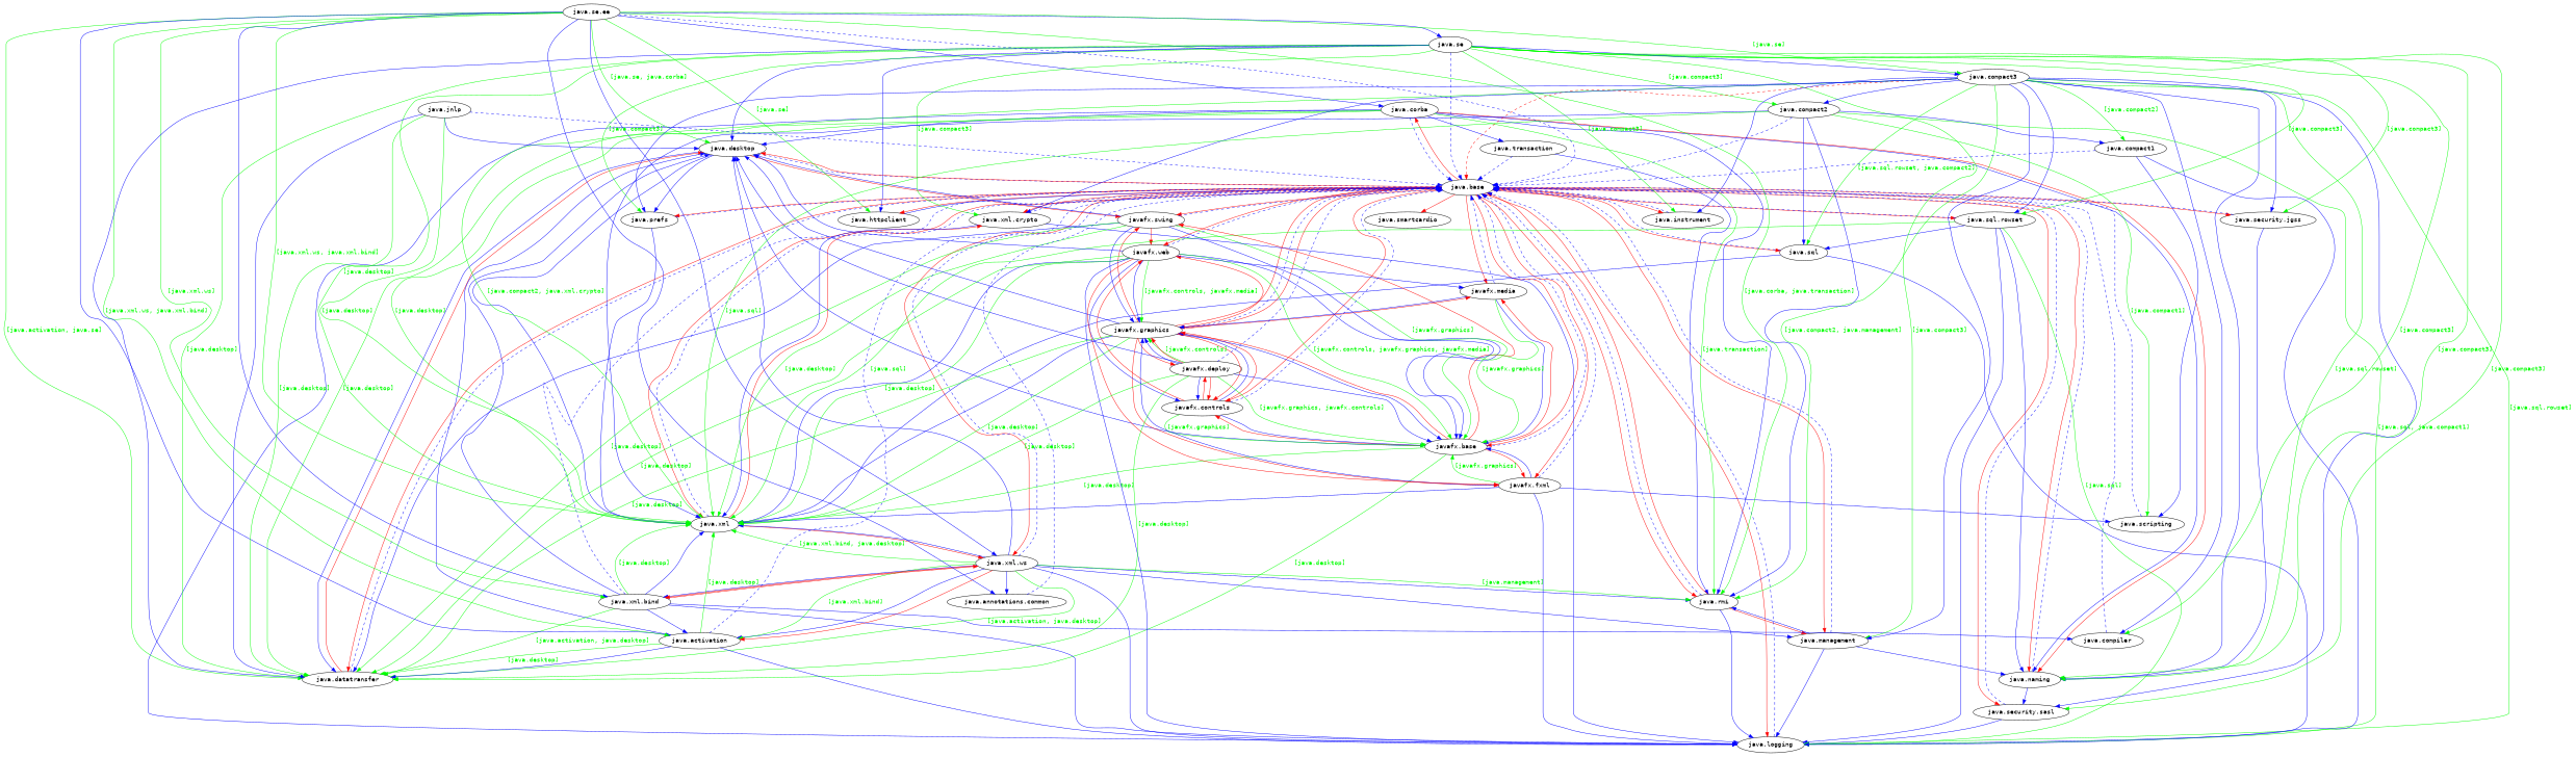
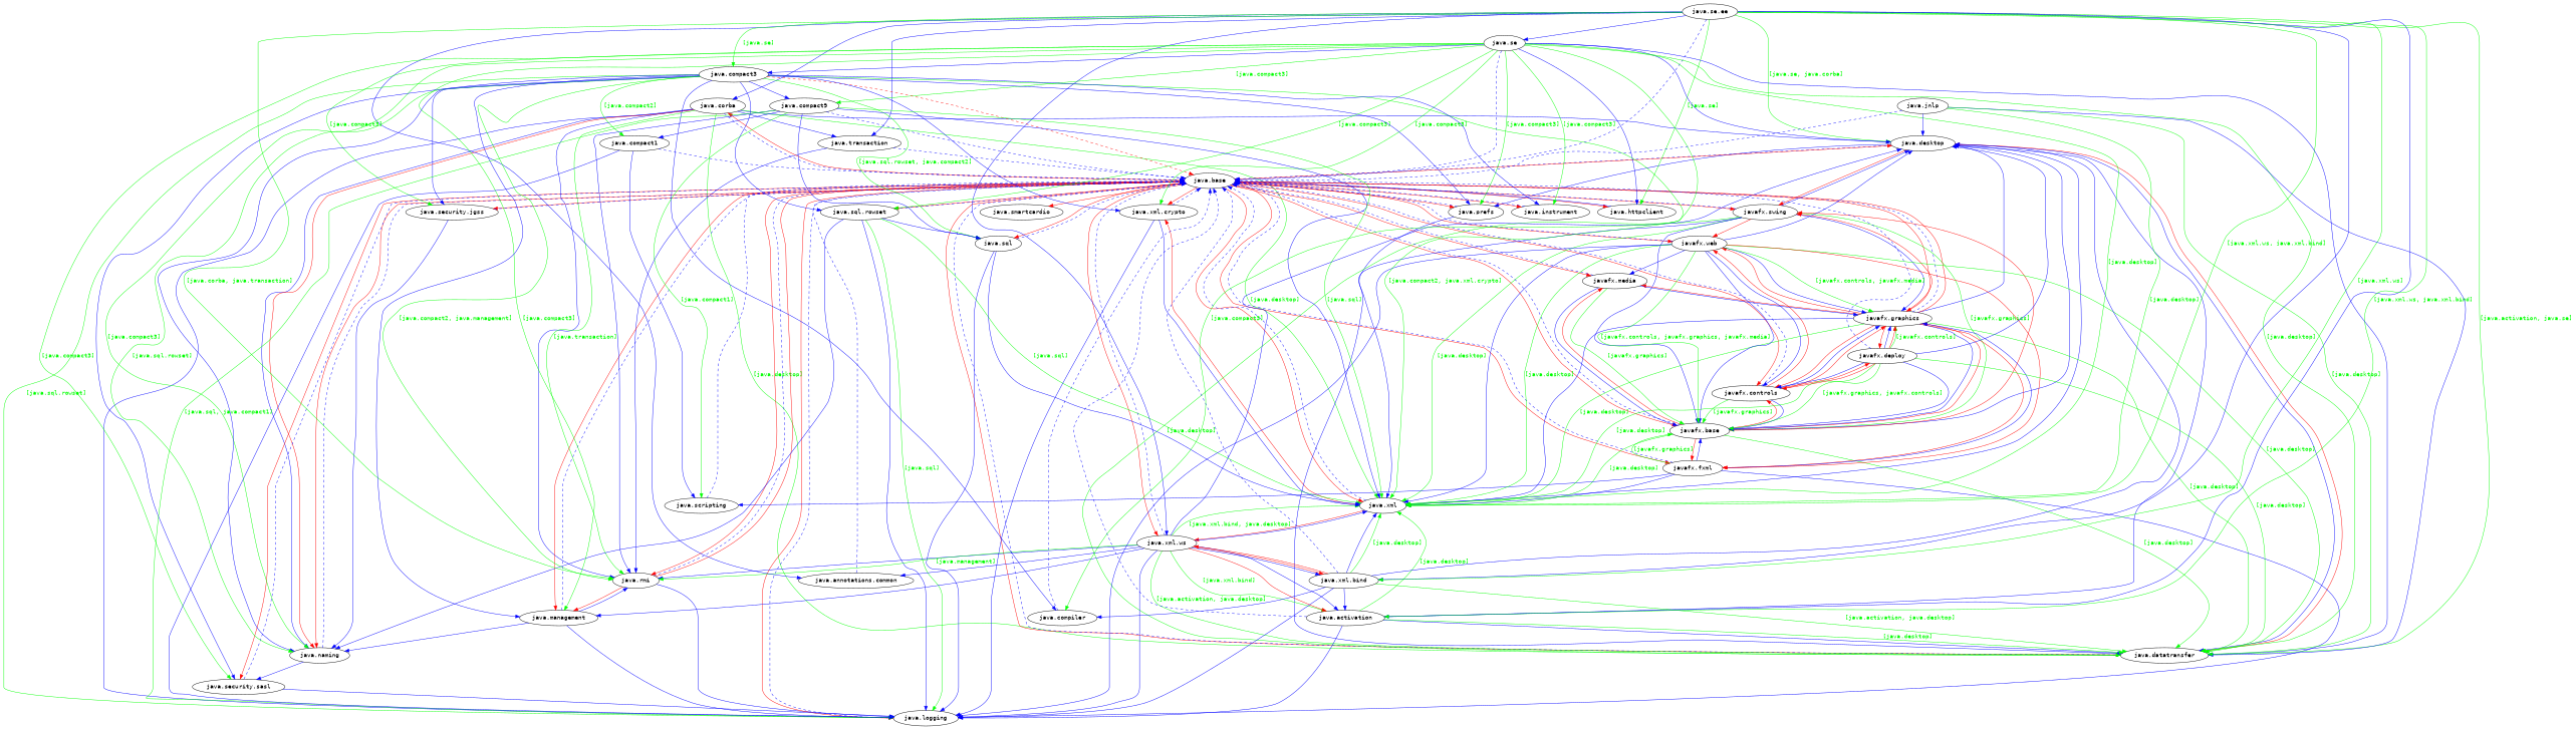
  digraph {
    node [fontname=Consolas shape=ellipse]
    edge [color="#0000ff" fontcolor="#0000ff" fontname=Consolas weight=8]
    n1 [label="java.corba"]
    n2 [label="java.desktop"]
    n3 [label="java.transaction"]
    n4 [label="java.rmi"]
    n5 [label="java.logging"]
    n6 [label="java.naming"]
    n7 [label="java.base"]
    n8 [label="java.xml"]
    n9 [label="java.datatransfer"]
    n10 [label="java.prefs"]
    n11 [label="javafx.swing"]
    n12 [label="java.management"]
    n13 [label="java.security.sasl"]
    n14 [label="java.sql.rowset"]
    n15 [label="java.sql"]
    n16 [label="java.xml.ws"]
    n17 [label="java.httpclient"]
    n18 [label="javafx.base"]
    n19 [label="javafx.controls"]
    n20 [label="javafx.graphics"]
    n21 [label="javafx.fxml"]
    n22 [label="javafx.media"]
    n23 [label="javafx.web"]
    n24 [label="java.instrument"]
    n25 [label="java.smartcardio"]
    n26 [label="java.xml.crypto"]
    n27 [label="java.security.jgss"]
    n28 [label="java.activation"]
    n29 [label="java.annotations.common"]
    n30 [label="java.xml.bind"]
    n31 [label="javafx.deploy"]
    n32 [label="java.scripting"]
    n33 [label="java.se.ee"]
    n34 [label="java.se"]
    n35 [label="java.compact3"]
-   n36 [label="java.compact2"]
+   n36 [label="java.compact9"]
    n37 [label="java.compiler"]
    n38 [label="java.compact1"]
    n39 [label="java.jnlp"]
    n1 -> n2
    n1 -> n3
    n1 -> n4
    n1 -> n4 [color="#00ff00" fontcolor="#00ff00" label="[java.transaction]" weight=4]
    n1 -> n5
    n1 -> n6
    n1 -> n6 [color="#ff0000" fontcolor="#ff0000" weight=2]
    n1 -> n7 [style=dashed weight=16]
    n1 -> n8 [color="#00ff00" fontcolor="#00ff00" label="[java.desktop]" weight=4]
    n1 -> n9 [color="#00ff00" fontcolor="#00ff00" label="[java.desktop]" weight=4]
    n2 -> n7 [style=dashed weight=16]
    n2 -> n8
    n2 -> n9
    n2 -> n10
    n2 -> n11 [color="#ff0000" fontcolor="#ff0000" weight=2]
    n3 -> n4
    n3 -> n7 [style=dashed weight=16]
    n4 -> n5
    n4 -> n7 [style=dashed weight=16]
    n4 -> n7 [color="#ff0000" fontcolor="#ff0000" weight=2]
    n4 -> n12 [color="#ff0000" fontcolor="#ff0000" weight=2]
    n5 -> n7 [style=dashed weight=16]
    n6 -> n7 [style=dashed weight=16]
    n6 -> n13
    n7 -> n1 [color="#ff0000" fontcolor="#ff0000" weight=2]
    n7 -> n2 [color="#ff0000" fontcolor="#ff0000" weight=2]
    n7 -> n4 [color="#ff0000" fontcolor="#ff0000" weight=2]
    n7 -> n5 [color="#ff0000" fontcolor="#ff0000" weight=2]
    n7 -> n6 [color="#ff0000" fontcolor="#ff0000" weight=2]
    n7 -> n8 [color="#ff0000" fontcolor="#ff0000" weight=2]
    n7 -> n9 [color="#ff0000" fontcolor="#ff0000" weight=2]
    n7 -> n10 [color="#ff0000" fontcolor="#ff0000" weight=2]
    n7 -> n11 [color="#ff0000" fontcolor="#ff0000" weight=2]
    n7 -> n12 [color="#ff0000" fontcolor="#ff0000" weight=2]
    n7 -> n13 [color="#ff0000" fontcolor="#ff0000" weight=2]
    n7 -> n14 [color="#ff0000" fontcolor="#ff0000" weight=2]
    n7 -> n15 [color="#ff0000" fontcolor="#ff0000" weight=2]
    n7 -> n16 [color="#ff0000" fontcolor="#ff0000" weight=2]
    n7 -> n17 [color="#ff0000" fontcolor="#ff0000" weight=2]
    n7 -> n18 [color="#ff0000" fontcolor="#ff0000" weight=2]
    n7 -> n19 [color="#ff0000" fontcolor="#ff0000" weight=2]
    n7 -> n20 [color="#ff0000" fontcolor="#ff0000" weight=2]
    n7 -> n21 [color="#ff0000" fontcolor="#ff0000" weight=2]
    n7 -> n22 [color="#ff0000" fontcolor="#ff0000" weight=2]
    n7 -> n23 [color="#ff0000" fontcolor="#ff0000" weight=2]
    n7 -> n24 [color="#ff0000" fontcolor="#ff0000" weight=2]
    n7 -> n25 [color="#ff0000" fontcolor="#ff0000" weight=2]
    n7 -> n26 [color="#ff0000" fontcolor="#ff0000" weight=2]
    n7 -> n27 [color="#ff0000" fontcolor="#ff0000" weight=2]
    n8 -> n7 [style=dashed weight=16]
    n8 -> n16 [color="#ff0000" fontcolor="#ff0000" weight=2]
    n8 -> n26 [color="#ff0000" fontcolor="#ff0000" weight=2]
    n9 -> n2 [color="#ff0000" fontcolor="#ff0000" weight=2]
    n9 -> n7 [style=dashed weight=16]
    n10 -> n7 [style=dashed weight=16]
    n10 -> n8
    n11 -> n2
    n11 -> n7 [style=dashed weight=16]
    n11 -> n8 [color="#00ff00" fontcolor="#00ff00" label="[java.desktop]" weight=4]
    n11 -> n9
    n11 -> n9 [color="#00ff00" fontcolor="#00ff00" label="[java.desktop]" weight=4]
    n11 -> n18
    n11 -> n18 [color="#00ff00" fontcolor="#00ff00" label="[javafx.graphics]" weight=4]
    n11 -> n20
    n11 -> n23 [color="#ff0000" fontcolor="#ff0000" weight=2]
    n12 -> n4
    n12 -> n5
    n12 -> n6
    n12 -> n7 [style=dashed weight=16]
    n13 -> n5
    n13 -> n7 [style=dashed weight=16]
    n14 -> n5
    n14 -> n5 [color="#00ff00" fontcolor="#00ff00" label="[java.sql]" weight=4]
    n14 -> n6
    n14 -> n7 [style=dashed weight=16]
    n14 -> n8 [color="#00ff00" fontcolor="#00ff00" label="[java.sql]" weight=4]
    n14 -> n15
    n15 -> n5
    n15 -> n7 [style=dashed weight=16]
    n15 -> n8
    n16 -> n2
    n16 -> n4
    n16 -> n4 [color="#00ff00" fontcolor="#00ff00" label="[java.management]" weight=4]
    n16 -> n5
    n16 -> n7 [style=dashed weight=16]
    n16 -> n8
    n16 -> n8 [color="#00ff00" fontcolor="#00ff00" label="[java.xml.bind, java.desktop]" weight=4]
    n16 -> n9 [color="#00ff00" fontcolor="#00ff00" label="[java.activation, java.desktop]" weight=4]
    n16 -> n12
    n16 -> n28
    n16 -> n28 [color="#00ff00" fontcolor="#00ff00" label="[java.xml.bind]" weight=4]
    n16 -> n28 [color="#ff0000" fontcolor="#ff0000" weight=2]
    n16 -> n29
    n16 -> n30
    n16 -> n30 [color="#ff0000" fontcolor="#ff0000" weight=2]
    n17 -> n7
    n18 -> n2
    n18 -> n7 [style=dashed weight=16]
    n18 -> n8 [color="#00ff00" fontcolor="#00ff00" label="[java.desktop]" weight=4]
    n18 -> n9 [color="#00ff00" fontcolor="#00ff00" label="[java.desktop]" weight=4]
    n18 -> n11 [color="#ff0000" fontcolor="#ff0000" weight=2]
    n18 -> n19 [color="#ff0000" fontcolor="#ff0000" weight=2]
    n18 -> n20 [color="#ff0000" fontcolor="#ff0000" weight=2]
    n18 -> n21 [color="#ff0000" fontcolor="#ff0000" weight=2]
    n18 -> n22 [color="#ff0000" fontcolor="#ff0000" weight=2]
    n19 -> n7 [style=dashed weight=16]
    n19 -> n18
    n19 -> n18 [color="#00ff00" fontcolor="#00ff00" label="[javafx.graphics]" weight=4]
    n19 -> n20
    n19 -> n20 [color="#ff0000" fontcolor="#ff0000" weight=2]
    n19 -> n23 [color="#ff0000" fontcolor="#ff0000" weight=2]
    n19 -> n31 [color="#ff0000" fontcolor="#ff0000" weight=2]
    n20 -> n2
    n20 -> n7 [style=dashed weight=16]
    n20 -> n7 [color="#ff0000" fontcolor="#ff0000" weight=2]
    n20 -> n8
    n20 -> n8 [color="#00ff00" fontcolor="#00ff00" label="[java.desktop]" weight=4]
    n20 -> n9 [color="#00ff00" fontcolor="#00ff00" label="[java.desktop]" weight=4]
    n20 -> n11 [color="#ff0000" fontcolor="#ff0000" weight=2]
    n20 -> n18
    n20 -> n19 [color="#ff0000" fontcolor="#ff0000" weight=2]
    n20 -> n21 [color="#ff0000" fontcolor="#ff0000" weight=2]
    n20 -> n22 [color="#ff0000" fontcolor="#ff0000" weight=2]
    n20 -> n23 [color="#ff0000" fontcolor="#ff0000" weight=2]
    n20 -> n31 [color="#ff0000" fontcolor="#ff0000" weight=2]
    n21 -> n5
    n21 -> n7 [style=dashed weight=16]
    n21 -> n8
    n21 -> n18
    n21 -> n18 [color="#00ff00" fontcolor="#00ff00" label="[javafx.graphics]" weight=4]
    n21 -> n20
    n21 -> n32
    n22 -> n7 [style=dashed weight=16]
    n22 -> n18
    n22 -> n18 [color="#00ff00" fontcolor="#00ff00" label="[javafx.graphics]" weight=4]
    n22 -> n20
    n23 -> n2
    n23 -> n5
    n23 -> n7 [style=dashed weight=16]
    n23 -> n8
    n23 -> n8 [color="#00ff00" fontcolor="#00ff00" label="[java.desktop]" weight=4]
    n23 -> n9 [color="#00ff00" fontcolor="#00ff00" label="[java.desktop]" weight=4]
    n23 -> n18
    n23 -> n18 [color="#00ff00" fontcolor="#00ff00" label="[javafx.controls, javafx.graphics, javafx.media]" weight=4]
    n23 -> n19
    n23 -> n20
    n23 -> n20 [color="#00ff00" fontcolor="#00ff00" label="[javafx.controls, javafx.media]" weight=4]
    n23 -> n21 [color="#ff0000" fontcolor="#ff0000" weight=2]
    n23 -> n22
    n24 -> n7 [style=dashed weight=16]
    n26 -> n5
    n26 -> n7 [style=dashed weight=16]
    n26 -> n8
    n27 -> n6
    n27 -> n7 [style=dashed weight=16]
    n28 -> n2
    n28 -> n5
    n28 -> n7 [style=dashed weight=16]
    n28 -> n8 [color="#00ff00" fontcolor="#00ff00" label="[java.desktop]" weight=4]
    n28 -> n9
    n28 -> n9 [color="#00ff00" fontcolor="#00ff00" label="[java.desktop]" weight=4]
    n29 -> n7 [style=dashed weight=16]
    n30 -> n2
    n30 -> n5
    n30 -> n7 [style=dashed weight=16]
    n30 -> n8
    n30 -> n8 [color="#00ff00" fontcolor="#00ff00" label="[java.desktop]" weight=4]
    n30 -> n9 [color="#00ff00" fontcolor="#00ff00" label="[java.activation, java.desktop]" weight=4]
    n30 -> n16 [color="#ff0000" fontcolor="#ff0000" weight=2]
    n30 -> n28
    n30 -> n37
    n31 -> n2
    n31 -> n7 [style=dashed weight=16]
    n31 -> n8 [color="#00ff00" fontcolor="#00ff00" label="[java.desktop]" weight=4]
    n31 -> n9 [color="#00ff00" fontcolor="#00ff00" label="[java.desktop]" weight=4]
    n31 -> n18
    n31 -> n18 [color="#00ff00" fontcolor="#00ff00" label="[javafx.graphics, javafx.controls]" weight=4]
    n31 -> n19
    n31 -> n19 [color="#ff0000" fontcolor="#ff0000" weight=2]
    n31 -> n20
    n31 -> n20 [color="#00ff00" fontcolor="#00ff00" label="[javafx.controls]" weight=4]
    n31 -> n20 [color="#ff0000" fontcolor="#ff0000" weight=2]
    n32 -> n7 [style=dashed weight=16]
    n33 -> n1
    n33 -> n2 [color="#00ff00" fontcolor="#00ff00" label="[java.se, java.corba]" weight=4]
+   n33 -> n3
    n33 -> n4 [color="#00ff00" fontcolor="#00ff00" label="[java.corba, java.transaction]" weight=4]
    n33 -> n7 [style=dashed weight=16]
    n33 -> n8 [color="#00ff00" fontcolor="#00ff00" label="[java.xml.ws, java.xml.bind]" weight=4]
    n33 -> n9 [color="#00ff00" fontcolor="#00ff00" label="[java.activation, java.se]" weight=4]
    n33 -> n16
    n33 -> n17 [color="#00ff00" fontcolor="#00ff00" label="[java.se]" weight=4]
    n33 -> n28
    n33 -> n28 [color="#00ff00" fontcolor="#00ff00" label="[java.xml.ws, java.xml.bind]" weight=4]
    n33 -> n29
    n33 -> n30
    n33 -> n30 [color="#00ff00" fontcolor="#00ff00" label="[java.xml.ws]" weight=4]
    n33 -> n34
    n33 -> n35 [color="#00ff00" fontcolor="#00ff00" label="[java.se]" weight=4]
    n34 -> n2
    n34 -> n6 [color="#00ff00" fontcolor="#00ff00" label="[java.compact3]" weight=4]
    n34 -> n7 [style=dashed weight=16]
    n34 -> n8 [color="#00ff00" fontcolor="#00ff00" label="[java.desktop]" weight=4]
    n34 -> n9
    n34 -> n9 [color="#00ff00" fontcolor="#00ff00" label="[java.desktop]" weight=4]
    n34 -> n10 [color="#00ff00" fontcolor="#00ff00" label="[java.compact3]" weight=4]
    n34 -> n12 [color="#00ff00" fontcolor="#00ff00" label="[java.compact3]" weight=4]
    n34 -> n13 [color="#00ff00" fontcolor="#00ff00" label="[java.compact3]" weight=4]
    n34 -> n14 [color="#00ff00" fontcolor="#00ff00" label="[java.compact3]" weight=4]
    n34 -> n17
    n34 -> n24 [color="#00ff00" fontcolor="#00ff00" label="[java.compact3]" weight=4]
    n34 -> n26 [color="#00ff00" fontcolor="#00ff00" label="[java.compact3]" weight=4]
    n34 -> n27 [color="#00ff00" fontcolor="#00ff00" label="[java.compact3]" weight=4]
    n34 -> n35
    n34 -> n36 [color="#00ff00" fontcolor="#00ff00" label="[java.compact3]" weight=4]
    n34 -> n37 [color="#00ff00" fontcolor="#00ff00" label="[java.compact3]" weight=4]
    n35 -> n4 [color="#00ff00" fontcolor="#00ff00" label="[java.compact2, java.management]" weight=4]
    n35 -> n5 [color="#00ff00" fontcolor="#00ff00" label="[java.sql.rowset]" weight=4]
    n35 -> n6
    n35 -> n6 [color="#00ff00" fontcolor="#00ff00" label="[java.sql.rowset]" weight=4]
    n35 -> n7 [color="#ff0000" style=dashed weight=16]
    n35 -> n8 [color="#00ff00" fontcolor="#00ff00" label="[java.compact2, java.xml.crypto]" weight=4]
    n35 -> n10
    n35 -> n12
    n35 -> n13
    n35 -> n14
    n35 -> n15 [color="#00ff00" fontcolor="#00ff00" label="[java.sql.rowset, java.compact2]" weight=4]
    n35 -> n24
    n35 -> n26
    n35 -> n27
    n35 -> n36
    n35 -> n37
    n35 -> n38 [color="#00ff00" fontcolor="#00ff00" label="[java.compact2]" weight=4]
    n36 -> n4
    n36 -> n5 [color="#00ff00" fontcolor="#00ff00" label="[java.sql, java.compact1]" weight=4]
    n36 -> n7 [style=dashed weight=16]
    n36 -> n8
    n36 -> n8 [color="#00ff00" fontcolor="#00ff00" label="[java.sql]" weight=4]
    n36 -> n15
    n36 -> n32 [color="#00ff00" fontcolor="#00ff00" label="[java.compact1]" weight=4]
    n36 -> n38
    n37 -> n7 [style=dashed weight=16]
    n38 -> n5
    n38 -> n7 [style=dashed weight=16]
    n38 -> n32
    n39 -> n2
    n39 -> n7 [style=dashed weight=16]
    n39 -> n8 [color="#00ff00" fontcolor="#00ff00" label="[java.desktop]" weight=4]
    n39 -> n9
    n39 -> n9 [color="#00ff00" fontcolor="#00ff00" label="[java.desktop]" weight=4]
  }
